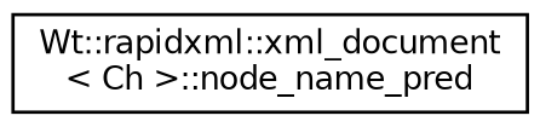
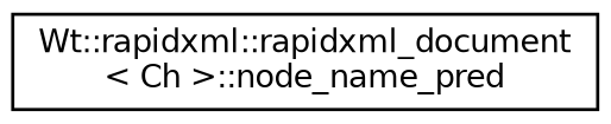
  digraph {
    rankdir=LR
-   n1 [color=black fillcolor=white fontname=Helvetica fontsize=10 height=0.2 label="Wt::rapidxml::xml_document\l\< Ch \>::node_name_pred" shape=record style=filled width=0.4]
+   n1 [color=black fillcolor=white fontname=Helvetica fontsize=10 height=0.2 label="Wt::rapidxml::rapidxml_document\l\< Ch \>::node_name_pred" shape=record style=filled width=0.4]
  }
